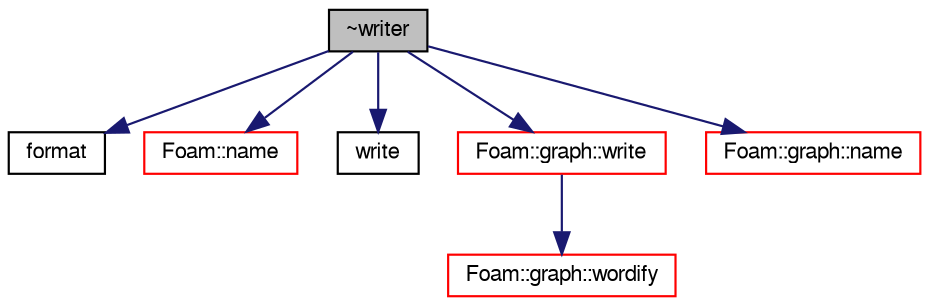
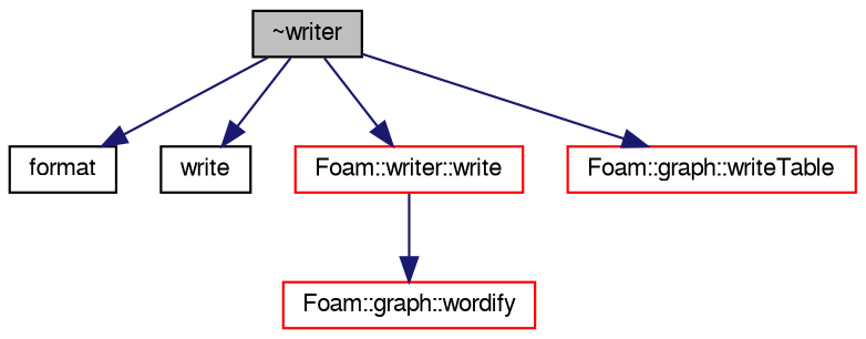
  digraph {
    rankdir=TB
    node [color=red fontname=FreeSans fontsize=10 shape=record]
    edge [color=midnightblue fontname=FreeSans fontsize=10 labelfontname=FreeSans labelfontsize=10 style=solid]
    n1 [color=black fillcolor=grey75 fontcolor=black height=0.2 label="~writer" style=filled width=0.4]
    n2 [color=black height=0.2 label=format width=0.4]
-   n3 [height=0.2 label="Foam::name" width=0.4]
    n4 [color=black height=0.2 label=write width=0.4]
-   n5 [height=0.2 label="Foam::graph::write" width=0.4]
-   n6 [height=0.2 label="Foam::graph::name" width=0.4]
+   n5 [height=0.2 label="Foam::writer::write" width=0.4]
+   n6 [height=0.2 label="Foam::graph::writeTable" width=0.4]
    n7 [height=0.2 label="Foam::graph::wordify" width=0.4]
    n1 -> n2
-   n1 -> n3
    n1 -> n4
    n1 -> n5
    n1 -> n6
    n5 -> n7
  }
